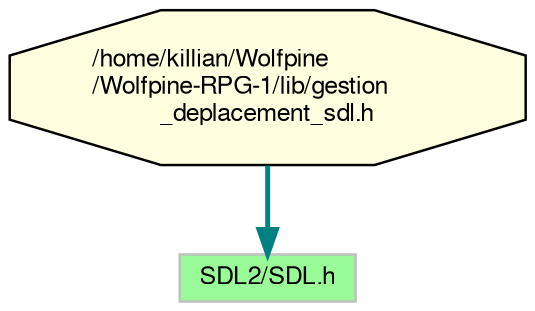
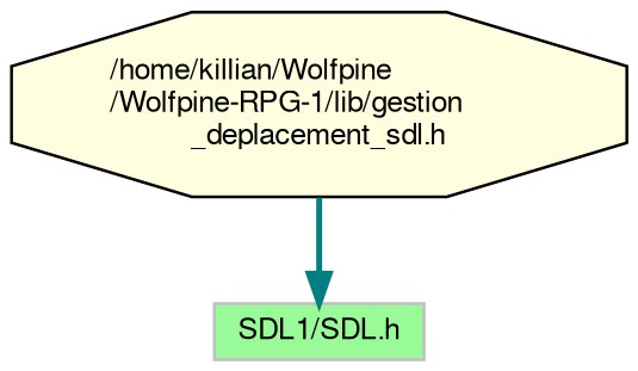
  digraph {
    node [fontname=FreeSans fontsize=10 style=filled]
    n1 [color=black fillcolor=lightyellow fontcolor=black height=0.2 label="/home/killian/Wolfpine\l/Wolfpine-RPG-1/lib/gestion\l_deplacement_sdl.h" shape=octagon width=0.4]
-   n2 [color=grey75 fillcolor=palegreen height=0.2 label="SDL2/SDL.h" shape=box width=0.4]
+   n2 [color=grey75 fillcolor=palegreen height=0.2 label="SDL1/SDL.h" shape=box width=0.4]
    n1 -> n2 [color=teal fontname=FreeSans fontsize=10 labelfontname=FreeSans labelfontsize=10 style=bold]
  }
